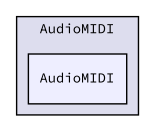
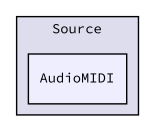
  digraph {
    compound=true
    fontname="Source Code Pro"
    n1 [fillcolor="#eeeeff" fontname="Source Code Pro" fontsize=10 label=AudioMIDI pencolor=black shape=box style=filled]
    subgraph cluster_1 {
      bgcolor="#ddddee"
      fontsize=10
-     label=AudioMIDI
+     label=Source
      pencolor=black
      n1
    }
  }
